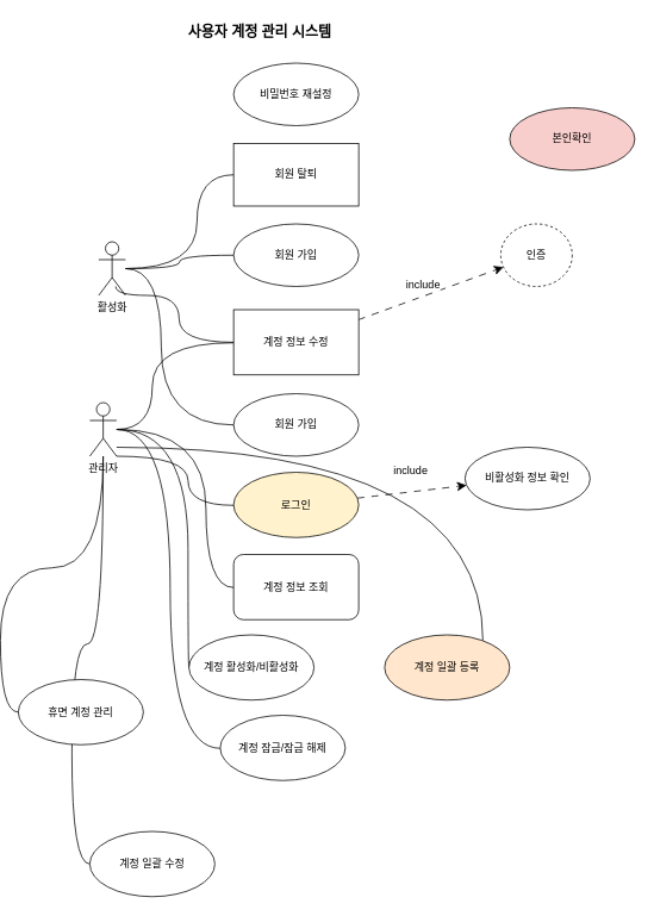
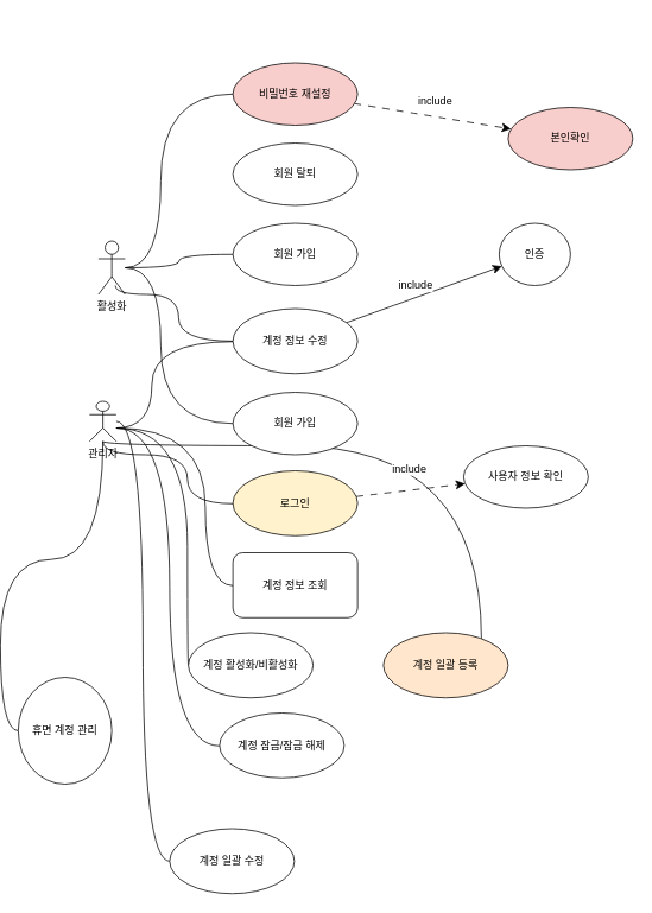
  <mxCell id="0" />
  <mxCell id="1" parent="0" />
- <mxCell id="4" value="비밀번호 재설정" style="ellipse;whiteSpace=wrap;html=1;" parent="1" vertex="1"><mxGeometry x="261" y="70" width="140" height="70" as="geometry" /></mxCell>
- <mxCell id="6" style="edgeStyle=orthogonalEdgeStyle;curved=1;rounded=0;orthogonalLoop=1;jettySize=auto;html=1;fontSize=12;startSize=8;endSize=8;endArrow=none;endFill=0;" parent="1" source="10" target="21" edge="1"><mxGeometry relative="1" as="geometry"><Array as="points"><mxPoint x="220" y="300" /><mxPoint x="220" y="195" /></Array></mxGeometry></mxCell>
+ <mxCell id="2" style="edgeStyle=none;curved=1;rounded=0;orthogonalLoop=1;jettySize=auto;html=1;fontSize=12;startSize=8;endSize=8;dashed=1;dashPattern=8 8;" parent="1" source="4" target="20" edge="1"><mxGeometry relative="1" as="geometry" /></mxCell>
+ <mxCell id="3" value="include" style="edgeLabel;html=1;align=center;verticalAlign=middle;resizable=0;points=[];fontSize=12;" parent="2" vertex="1" connectable="0"><mxGeometry x="-0.188" y="3" relative="1" as="geometry"><mxPoint x="18" y="-12" as="offset" /></mxGeometry></mxCell>
+ <mxCell id="4" value="비밀번호 재설정" style="ellipse;whiteSpace=wrap;html=1;fillColor=#f8cecc;" parent="1" vertex="1"><mxGeometry x="261" y="70" width="140" height="70" as="geometry" /></mxCell>
+ <mxCell id="5" style="edgeStyle=orthogonalEdgeStyle;curved=1;rounded=0;orthogonalLoop=1;jettySize=auto;html=1;fontSize=12;startSize=8;endSize=8;endArrow=none;endFill=0;" parent="1" source="10" target="4" edge="1"><mxGeometry relative="1" as="geometry"><Array as="points"><mxPoint x="180" y="300" /><mxPoint x="180" y="105" /></Array></mxGeometry></mxCell>
  <mxCell id="7" style="edgeStyle=orthogonalEdgeStyle;shape=connector;curved=1;rounded=0;orthogonalLoop=1;jettySize=auto;html=1;strokeColor=default;align=center;verticalAlign=middle;fontFamily=Helvetica;fontSize=12;fontColor=default;labelBackgroundColor=default;startSize=8;endArrow=none;endFill=0;endSize=8;" parent="1" source="10" target="22" edge="1"><mxGeometry relative="1" as="geometry" /></mxCell>
  <mxCell id="8" style="edgeStyle=orthogonalEdgeStyle;shape=connector;curved=1;rounded=0;orthogonalLoop=1;jettySize=auto;html=1;strokeColor=default;align=center;verticalAlign=middle;fontFamily=Helvetica;fontSize=12;fontColor=default;labelBackgroundColor=default;startSize=8;endArrow=none;endFill=0;endSize=8;entryX=0;entryY=0.5;entryDx=0;entryDy=0;exitX=0.633;exitY=0.833;exitDx=0;exitDy=0;exitPerimeter=0;" parent="1" source="10" target="25" edge="1"><mxGeometry relative="1" as="geometry"><mxPoint x="150" y="300" as="sourcePoint" /><Array as="points"><mxPoint x="129" y="330" /><mxPoint x="200" y="330" /><mxPoint x="200" y="383" /></Array></mxGeometry></mxCell>
  <mxCell id="9" style="edgeStyle=orthogonalEdgeStyle;shape=connector;curved=1;rounded=0;orthogonalLoop=1;jettySize=auto;html=1;strokeColor=default;align=center;verticalAlign=middle;fontFamily=Helvetica;fontSize=12;fontColor=default;labelBackgroundColor=default;startSize=8;endArrow=none;endFill=0;endSize=8;" parent="1" source="10" target="33" edge="1"><mxGeometry relative="1" as="geometry"><mxPoint x="70" y="337" as="sourcePoint" /><mxPoint x="261" y="565" as="targetPoint" /><Array as="points"><mxPoint x="180" y="300" /><mxPoint x="180" y="475" /></Array></mxGeometry></mxCell>
  <mxCell id="10" value="활성화" style="shape=umlActor;verticalLabelPosition=bottom;verticalAlign=top;html=1;outlineConnect=0;" parent="1" vertex="1"><mxGeometry x="110" y="270" width="30" height="60" as="geometry" /></mxCell>
  <mxCell id="11" style="edgeStyle=orthogonalEdgeStyle;shape=connector;curved=1;rounded=0;orthogonalLoop=1;jettySize=auto;html=1;strokeColor=default;align=center;verticalAlign=middle;fontFamily=Helvetica;fontSize=12;fontColor=default;labelBackgroundColor=default;startSize=8;endArrow=none;endFill=0;endSize=8;" parent="1" source="19" target="29" edge="1"><mxGeometry relative="1" as="geometry"><Array as="points"><mxPoint x="210" y="510" /><mxPoint x="210" y="565" /></Array></mxGeometry></mxCell>
  <mxCell id="12" style="edgeStyle=orthogonalEdgeStyle;shape=connector;curved=1;rounded=0;orthogonalLoop=1;jettySize=auto;html=1;strokeColor=default;align=center;verticalAlign=middle;fontFamily=Helvetica;fontSize=12;fontColor=default;labelBackgroundColor=default;startSize=8;endArrow=none;endFill=0;endSize=8;" parent="1" source="19" target="25" edge="1"><mxGeometry relative="1" as="geometry"><Array as="points"><mxPoint x="170" y="480" /><mxPoint x="170" y="383" /></Array></mxGeometry></mxCell>
  <mxCell id="13" style="edgeStyle=orthogonalEdgeStyle;shape=connector;curved=1;rounded=0;orthogonalLoop=1;jettySize=auto;html=1;strokeColor=default;align=center;verticalAlign=middle;fontFamily=Helvetica;fontSize=12;fontColor=default;labelBackgroundColor=default;startSize=8;endArrow=none;endFill=0;endSize=8;" parent="1" source="19" target="30" edge="1"><mxGeometry relative="1" as="geometry"><Array as="points"><mxPoint x="230" y="480" /><mxPoint x="230" y="657" /></Array></mxGeometry></mxCell>
  <mxCell id="14" style="edgeStyle=orthogonalEdgeStyle;shape=connector;curved=1;rounded=0;orthogonalLoop=1;jettySize=auto;html=1;strokeColor=default;align=center;verticalAlign=middle;fontFamily=Helvetica;fontSize=12;fontColor=default;labelBackgroundColor=default;startSize=8;endArrow=none;endFill=0;endSize=8;" parent="1" source="19" target="31" edge="1"><mxGeometry relative="1" as="geometry"><mxPoint x="331" y="700" as="targetPoint" /><Array as="points"><mxPoint x="210" y="480" /><mxPoint x="210" y="747" /></Array></mxGeometry></mxCell>
  <mxCell id="15" style="edgeStyle=orthogonalEdgeStyle;shape=connector;curved=1;rounded=0;orthogonalLoop=1;jettySize=auto;html=1;strokeColor=default;align=center;verticalAlign=middle;fontFamily=Helvetica;fontSize=12;fontColor=default;labelBackgroundColor=default;startSize=8;endArrow=none;endFill=0;endSize=8;" parent="1" source="19" target="32" edge="1"><mxGeometry relative="1" as="geometry"><Array as="points"><mxPoint x="190" y="480" /><mxPoint x="190" y="837" /></Array></mxGeometry></mxCell>
  <mxCell id="16" style="edgeStyle=orthogonalEdgeStyle;shape=connector;curved=1;rounded=0;orthogonalLoop=1;jettySize=auto;html=1;strokeColor=default;align=center;verticalAlign=middle;fontFamily=Helvetica;fontSize=12;fontColor=default;labelBackgroundColor=default;startSize=8;endArrow=none;endFill=0;endSize=8;" parent="1" source="19" target="34" edge="1"><mxGeometry relative="1" as="geometry"><Array as="points"><mxPoint x="540" y="500" /></Array></mxGeometry></mxCell>
  <mxCell id="17" style="edgeStyle=orthogonalEdgeStyle;shape=connector;curved=1;rounded=0;orthogonalLoop=1;jettySize=auto;html=1;entryX=0;entryY=0.5;entryDx=0;entryDy=0;strokeColor=default;align=center;verticalAlign=middle;fontFamily=Helvetica;fontSize=12;fontColor=default;labelBackgroundColor=default;startSize=8;endArrow=none;endFill=0;endSize=8;" parent="1" source="19" target="35" edge="1"><mxGeometry relative="1" as="geometry" /></mxCell>
  <mxCell id="18" style="edgeStyle=orthogonalEdgeStyle;shape=connector;curved=1;rounded=0;orthogonalLoop=1;jettySize=auto;html=1;entryX=0;entryY=0.5;entryDx=0;entryDy=0;strokeColor=default;align=center;verticalAlign=middle;fontFamily=Helvetica;fontSize=12;fontColor=default;labelBackgroundColor=default;startSize=8;endArrow=none;endFill=0;endSize=8;" parent="1" source="19" target="36" edge="1"><mxGeometry relative="1" as="geometry" /></mxCell>
- <mxCell id="19" value="관리자" style="shape=umlActor;verticalLabelPosition=bottom;verticalAlign=top;html=1;outlineConnect=0;" parent="1" vertex="1"><mxGeometry x="100" y="450" width="30" height="60" as="geometry" /></mxCell>
+ <mxCell id="19" value="관리자" style="shape=umlActor;verticalLabelPosition=bottom;verticalAlign=top;html=1;outlineConnect=0;" parent="1" vertex="1"><mxGeometry x="100" y="450" width="30" height="45" as="geometry" /></mxCell>
  <mxCell id="20" value="본인확인" style="ellipse;whiteSpace=wrap;html=1;fillColor=#f8cecc;" parent="1" vertex="1"><mxGeometry x="570" y="120" width="140" height="70" as="geometry" /></mxCell>
- <mxCell id="21" value="회원 탈퇴" style="whiteSpace=wrap;html=1;rounded=0;" parent="1" vertex="1"><mxGeometry x="261" y="160" width="140" height="70" as="geometry" /></mxCell>
+ <mxCell id="21" value="회원 탈퇴" style="ellipse;whiteSpace=wrap;html=1;" parent="1" vertex="1"><mxGeometry x="261" y="160" width="140" height="70" as="geometry" /></mxCell>
  <mxCell id="22" value="회원 가입" style="ellipse;whiteSpace=wrap;html=1;" parent="1" vertex="1"><mxGeometry x="261" y="250" width="140" height="70" as="geometry" /></mxCell>
- <mxCell id="23" style="edgeStyle=none;curved=1;rounded=0;orthogonalLoop=1;jettySize=auto;html=1;fontSize=12;startSize=8;endSize=8;dashed=1;dashPattern=8 8;" parent="1" source="25" target="37" edge="1"><mxGeometry relative="1" as="geometry" /></mxCell>
+ <mxCell id="23" style="edgeStyle=none;curved=1;rounded=0;orthogonalLoop=1;jettySize=auto;html=1;fontSize=12;startSize=8;endSize=8;dashed=0;dashPattern=8 8;" parent="1" source="25" target="37" edge="1"><mxGeometry relative="1" as="geometry" /></mxCell>
  <mxCell id="24" value="include" style="edgeLabel;html=1;align=center;verticalAlign=middle;resizable=0;points=[];fontSize=12;" parent="23" vertex="1" connectable="0"><mxGeometry x="-0.116" y="-2" relative="1" as="geometry"><mxPoint x="-1" y="-16" as="offset" /></mxGeometry></mxCell>
- <mxCell id="25" value="계정 정보 수정" style="whiteSpace=wrap;html=1;rounded=0;" parent="1" vertex="1"><mxGeometry x="261" y="346" width="140" height="73" as="geometry" /></mxCell>
- <mxCell id="26" value="사용자 계정 관리 시스템" style="text;html=1;align=center;verticalAlign=middle;resizable=0;points=[];autosize=1;strokeColor=none;fillColor=none;fontSize=16;fontStyle=1" parent="1" vertex="1"><mxGeometry x="200" y="20" width="180" height="30" as="geometry" /></mxCell>
+ <mxCell id="25" value="계정 정보 수정" style="ellipse;whiteSpace=wrap;html=1;" parent="1" vertex="1"><mxGeometry x="261" y="346" width="140" height="73" as="geometry" /></mxCell>
  <mxCell id="27" style="edgeStyle=none;curved=1;rounded=0;orthogonalLoop=1;jettySize=auto;html=1;fontSize=12;startSize=8;endSize=8;dashed=1;dashPattern=8 8;" parent="1" source="29" target="38" edge="1"><mxGeometry relative="1" as="geometry" /></mxCell>
  <mxCell id="28" value="include" style="edgeLabel;html=1;align=center;verticalAlign=middle;resizable=0;points=[];fontSize=12;" parent="27" vertex="1" connectable="0"><mxGeometry x="0.011" y="1" relative="1" as="geometry"><mxPoint x="-2" y="-23" as="offset" /></mxGeometry></mxCell>
  <mxCell id="29" value="로그인" style="ellipse;whiteSpace=wrap;html=1;fillColor=#fff2cc;" parent="1" vertex="1"><mxGeometry x="261" y="528" width="140" height="73" as="geometry" /></mxCell>
  <mxCell id="30" value="계정 정보 조회" style="whiteSpace=wrap;html=1;rounded=1;" parent="1" vertex="1"><mxGeometry x="261" y="620" width="140" height="73" as="geometry" /></mxCell>
  <mxCell id="31" value="계정 활성화/비활성화" style="ellipse;whiteSpace=wrap;html=1;" parent="1" vertex="1"><mxGeometry x="211" y="710" width="140" height="73" as="geometry" /></mxCell>
  <mxCell id="32" value="계정 잠금/잠금 해제" style="ellipse;whiteSpace=wrap;html=1;" parent="1" vertex="1"><mxGeometry x="246" y="800" width="140" height="73" as="geometry" /></mxCell>
  <mxCell id="33" value="회원 가입" style="ellipse;whiteSpace=wrap;html=1;" parent="1" vertex="1"><mxGeometry x="261" y="440" width="140" height="70" as="geometry" /></mxCell>
  <mxCell id="34" value="계정 일괄 등록" style="ellipse;whiteSpace=wrap;html=1;fillColor=#ffe6cc;" parent="1" vertex="1"><mxGeometry x="430" y="710" width="140" height="73" as="geometry" /></mxCell>
- <mxCell id="35" value="계정 일괄 수정" style="ellipse;whiteSpace=wrap;html=1;" parent="1" vertex="1"><mxGeometry x="100" y="930" width="140" height="73" as="geometry" /></mxCell>
- <mxCell id="36" value="휴면 계정 관리" style="ellipse;whiteSpace=wrap;html=1;" parent="1" vertex="1"><mxGeometry x="20" y="760" width="140" height="73" as="geometry" /></mxCell>
- <mxCell id="37" value="인증" style="ellipse;whiteSpace=wrap;html=1;dashed=1;" parent="1" vertex="1"><mxGeometry x="560" y="250" width="80" height="70" as="geometry" /></mxCell>
- <mxCell id="38" value="비활성화 정보 확인" style="ellipse;whiteSpace=wrap;html=1;" parent="1" vertex="1"><mxGeometry x="520" y="500" width="140" height="70" as="geometry" /></mxCell>
+ <mxCell id="35" value="계정 일괄 수정" style="ellipse;whiteSpace=wrap;html=1;" parent="1" vertex="1"><mxGeometry x="190" y="930" width="140" height="73" as="geometry" /></mxCell>
+ <mxCell id="36" value="휴면 계정 관리" style="ellipse;whiteSpace=wrap;html=1;" parent="1" vertex="1"><mxGeometry x="20" y="760" width="105" height="120" as="geometry" /></mxCell>
+ <mxCell id="37" value="인증" style="ellipse;whiteSpace=wrap;html=1;" parent="1" vertex="1"><mxGeometry x="560" y="250" width="80" height="70" as="geometry" /></mxCell>
+ <mxCell id="38" value="사용자 정보 확인" style="ellipse;whiteSpace=wrap;html=1;" parent="1" vertex="1"><mxGeometry x="520" y="500" width="140" height="70" as="geometry" /></mxCell>
